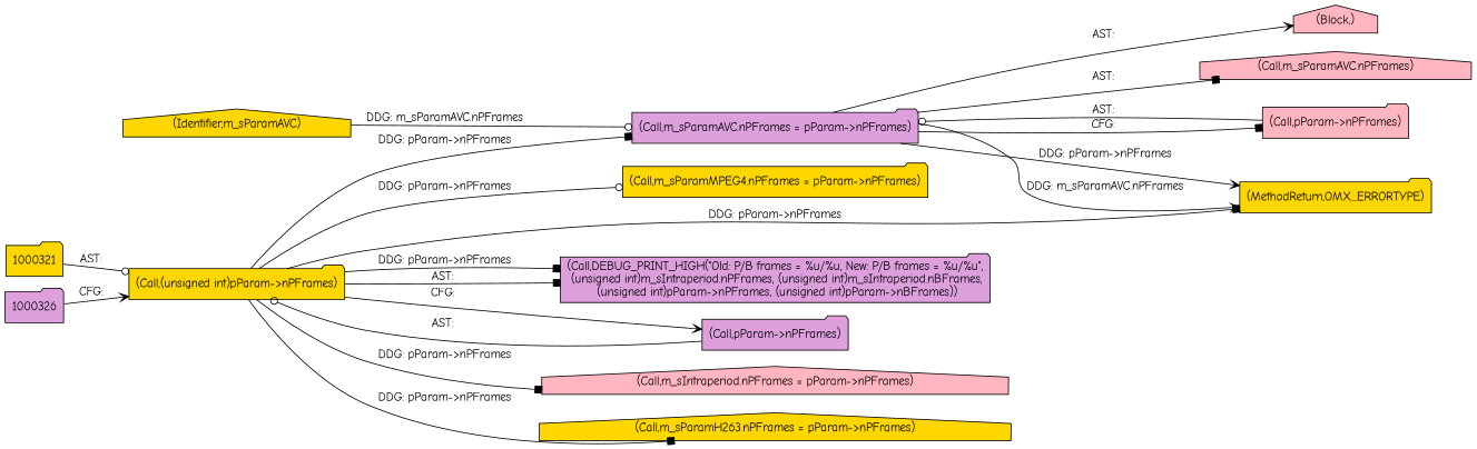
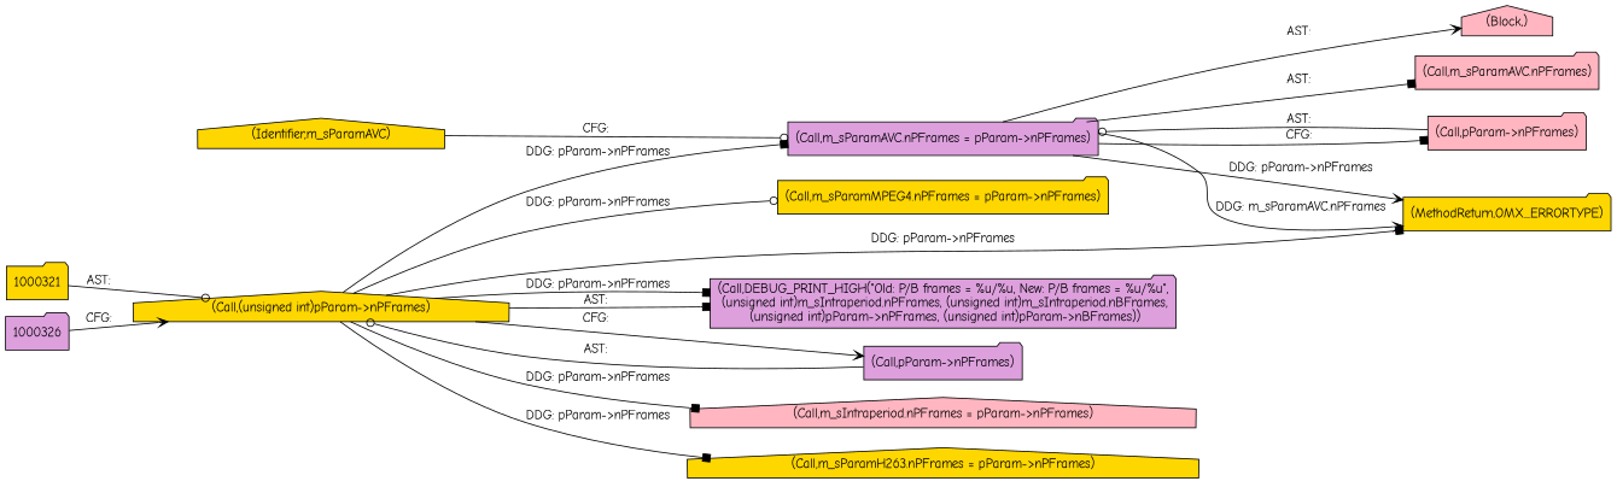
  digraph {
    fontname="Comic Neue"
    rankdir=LR
    node [fillcolor=gold fontname="Comic Neue" shape=folder style=filled]
    edge [arrowhead=box fontname="Comic Neue"]
    n1 [fillcolor=plum label="(Call,m_sParamAVC.nPFrames = pParam->nPFrames)"]
    n2 [fillcolor=lightpink label="(Call,pParam->nPFrames)"]
    n3 [label="(MethodReturn,OMX_ERRORTYPE)"]
    n4 [fillcolor=lightpink label="(Block,)" shape=house]
-   n5 [fillcolor=lightpink label="(Call,m_sParamAVC.nPFrames)" shape=house]
-   n6 [label="(Call,(unsigned int)pParam->nPFrames)"]
+   n5 [fillcolor=lightpink label="(Call,m_sParamAVC.nPFrames)"]
+   n6 [label="(Call,(unsigned int)pParam->nPFrames)" shape=house]
    n7 [fillcolor=plum label="(Call,pParam->nPFrames)"]
    n8 [fillcolor=lightpink label="(Call,m_sIntraperiod.nPFrames = pParam->nPFrames)" shape=house]
    n9 [label="(Call,m_sParamH263.nPFrames = pParam->nPFrames)" shape=house]
    n10 [fillcolor=plum label="(Call,DEBUG_PRINT_HIGH(\"Old: P/B frames = %u/%u, New: P/B frames = %u/%u\",\n (unsigned int)m_sIntraperiod.nPFrames, (unsigned int)m_sIntraperiod.nBFrames,\n (unsigned int)pParam->nPFrames, (unsigned int)pParam->nBFrames))"]
    n11 [label="(Call,m_sParamMPEG4.nPFrames = pParam->nPFrames)"]
    n12 [label="(Identifier,m_sParamAVC)" shape=house]
    1000321
    1000326 [fillcolor=plum]
    n1 -> n2 [label="CFG: "]
    n1 -> n3 [arrowhead=vee label="DDG: pParam->nPFrames"]
    n1 -> n3 [arrowhead=vee label="DDG: m_sParamAVC.nPFrames"]
    n1 -> n4 [arrowhead=vee label="AST: "]
    n1 -> n5 [label="AST: "]
    n2 -> n1 [arrowhead=odot label="AST: "]
    n6 -> n1 [label="DDG: pParam->nPFrames"]
    n6 -> n3 [label="DDG: pParam->nPFrames"]
    n6 -> n7 [arrowhead=vee label="CFG: "]
    n6 -> n8 [label="DDG: pParam->nPFrames"]
    n6 -> n9 [label="DDG: pParam->nPFrames"]
    n6 -> n10 [label="AST: "]
    n6 -> n10 [label="DDG: pParam->nPFrames"]
    n6 -> n11 [arrowhead=odot label="DDG: pParam->nPFrames"]
    n7 -> n6 [arrowhead=odot label="AST: "]
-   n12 -> n1 [arrowhead=odot label="DDG: m_sParamAVC.nPFrames"]
+   n12 -> n1 [arrowhead=odot label="CFG: "]
    1000321 -> n6 [arrowhead=odot label="AST: "]
    1000326 -> n6 [arrowhead=vee label="CFG: "]
  }
